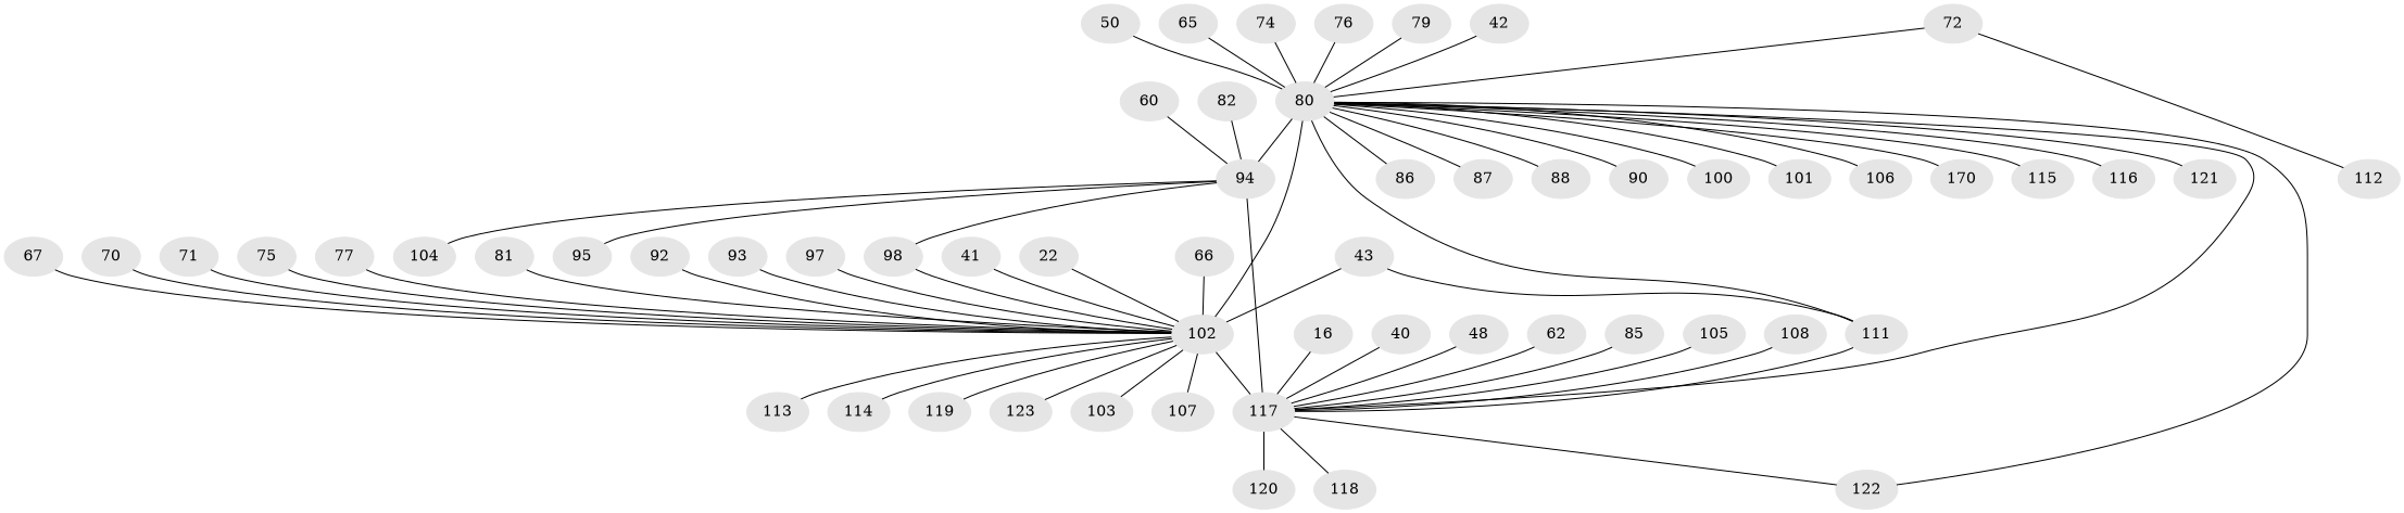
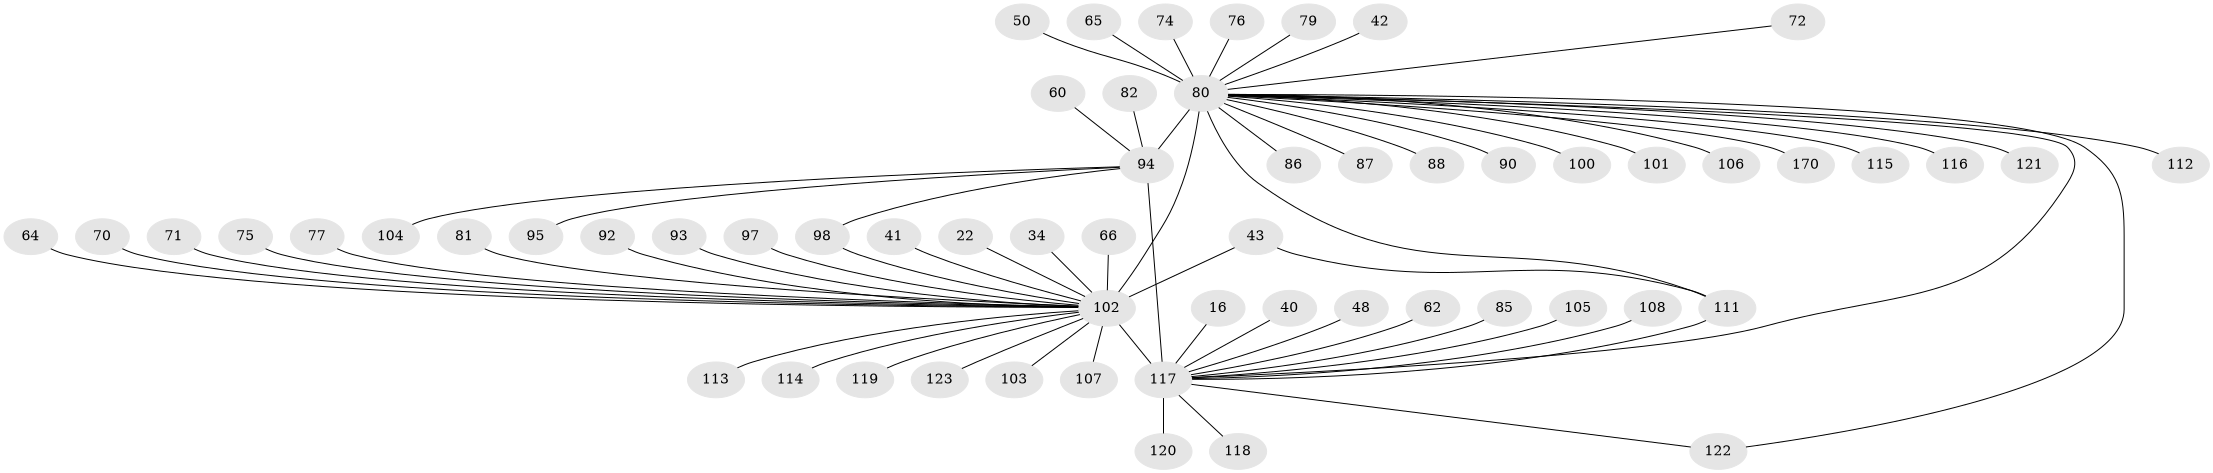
  graph {
    node [color=gray90 style=filled]
    117 [super="+54+3+63+69"]
    122 [super="+96"]
    118
    120 [super="+37"]
    16
    102 [super="+25+78"]
    103
    107
    113
    114 [super="+47"]
    119
    123
    22
+   34
    40
    41
    80 [super="+56+38+64+15+73"]
    111 [super="+109+35+91"]
    94 [super="+59+51+53+58+57"]
    86
    87 [super="+55"]
    88
    90
    100
    101
    106
    n27 [label=170 super="+89"]
    112
    115
    116
    121
    42
    43
    48
    50
    95
    98 [super="+12+84"]
    104
    60
    62
    65
    66
-   67
+   67 [label=64]
    70
    71
    72
    74
    75
    76 [super="+33"]
    77
    79
    81
    82
    85
    92
    93
    97
    105
    108 [super="+32+68"]
    117 -- 122
    117 -- 118
    117 -- 120 [weight=2]
    16 -- 117
    102 -- 117 [weight=17]
    102 -- 103
    102 -- 107
    102 -- 113
    102 -- 114
    102 -- 119 [weight=2]
    102 -- 123
    22 -- 102
+   34 -- 102
    40 -- 117
    41 -- 102
    80 -- 117
    80 -- 122
    80 -- 102 [weight=14]
    80 -- 111 [weight=2]
    80 -- 94 [weight=6]
    80 -- 86
    80 -- 87
    80 -- 88
    80 -- 90
    80 -- 100
    80 -- 101
    80 -- 106
    80 -- n27
-   72 -- 112
+   80 -- 112
    80 -- 115
    80 -- 116
    80 -- 121
    111 -- 117 [weight=3]
    94 -- 117 [weight=4]
    94 -- 95
    94 -- 98
    94 -- 104
    42 -- 80
    43 -- 102
    43 -- 111
    48 -- 117
    50 -- 80
    98 -- 102
    60 -- 94
    62 -- 117
    65 -- 80
    66 -- 102
    67 -- 102
    70 -- 102
    71 -- 102
    72 -- 80
    74 -- 80
    75 -- 102
    76 -- 80
    77 -- 102
    79 -- 80
    81 -- 102
    82 -- 94
    85 -- 117
    92 -- 102
    93 -- 102
    97 -- 102
    105 -- 117
    108 -- 117
  }
